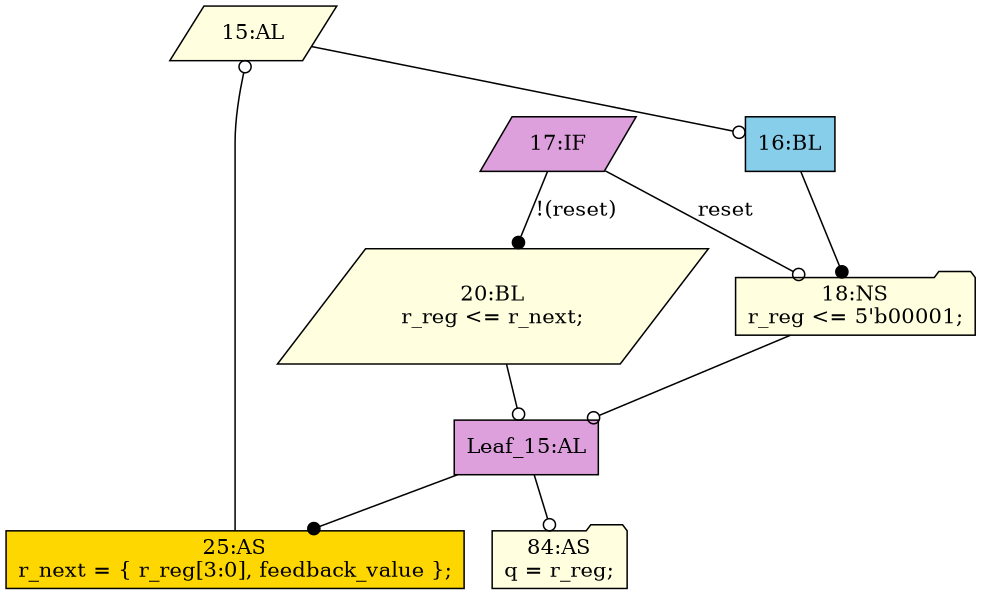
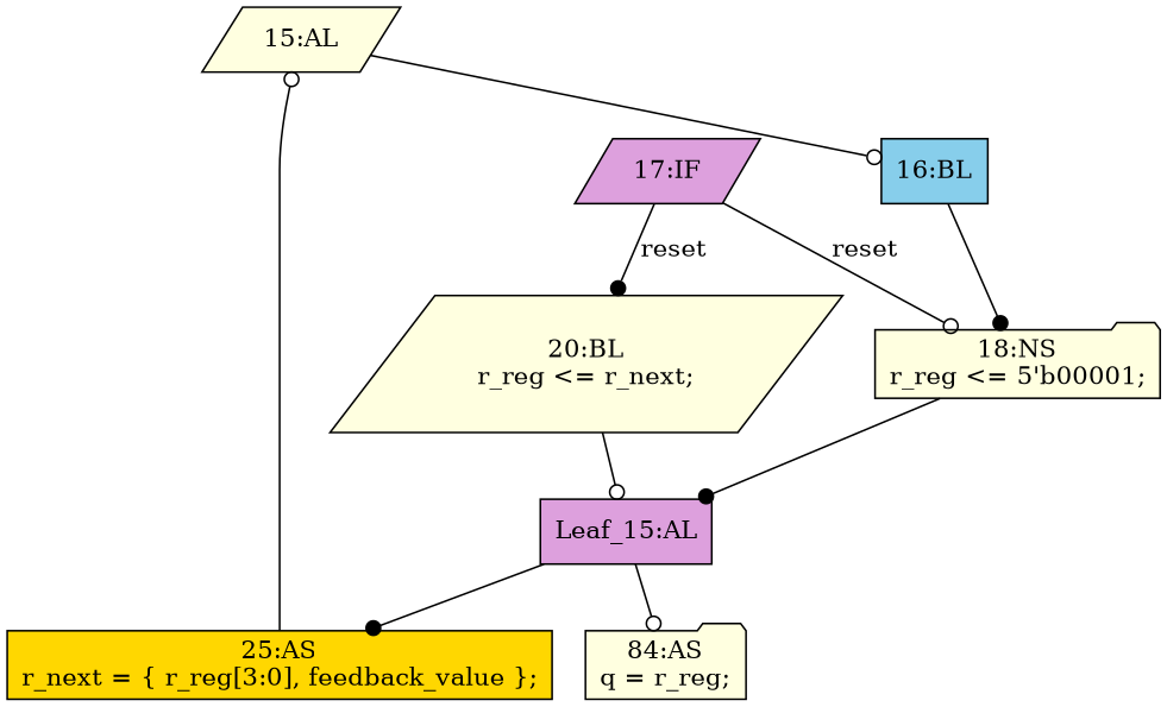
  strict digraph {
    node [fillcolor=lightyellow shape=parallelogram statements="[]" style=filled typ=Block]
    edge [arrowhead=odot cond="[]" lineno=None]
    n1 [ast="<pyverilog.vparser.ast.Always object at 0x7fe629c63790>" clk_sens=True label="15:AL" sens="['clk', 'reset']" typ=Always use_var="['reset', 'r_next']"]
    n2 [ast="<pyverilog.vparser.ast.Block object at 0x7fe629c633d0>" fillcolor=skyblue label="16:BL" shape=box]
    n3 [ast="<pyverilog.vparser.ast.NonblockingSubstitution object at 0x7fe629c63890>" label="18:NS\nr_reg <= 5'b00001;" shape=folder statements="[<pyverilog.vparser.ast.NonblockingSubstitution object at 0x7fe629c63890>]" typ=NonblockingSubstitution]
    n4 [ast="<pyverilog.vparser.ast.IfStatement object at 0x7fe629c63ed0>" fillcolor=plum label="17:IF" typ=IfStatement]
    n5 [ast="<pyverilog.vparser.ast.Block object at 0x7fe629c63210>" label="20:BL\nr_reg <= r_next;" statements="[<pyverilog.vparser.ast.NonblockingSubstitution object at 0x7fe6299ce4d0>]"]
    n6 [def_var="['r_reg']" fillcolor=plum label="Leaf_15:AL" shape=box statements="" typ=""]
    n7 [ast="<pyverilog.vparser.ast.Assign object at 0x7fe629c71450>" def_var="['q']" label="84:AS\nq = r_reg;" shape=folder typ=Assign use_var="['r_reg']"]
    n8 [ast="<pyverilog.vparser.ast.Assign object at 0x7fe629c66750>" def_var="['r_next']" fillcolor=gold label="25:AS\nr_next = { r_reg[3:0], feedback_value };" shape=box typ=Assign use_var="['r_reg', 'feedback_value']"]
    n1 -> n2
    n2 -> n3 [arrowhead=dot]
-   n3 -> n6
+   n3 -> n6 [arrowhead=dot]
    n4 -> n3 [cond="['reset']" label=reset lineno=17]
-   n4 -> n5 [arrowhead=dot cond="['reset']" label="!(reset)" lineno=17]
+   n4 -> n5 [arrowhead=dot cond="['reset']" label=reset lineno=17]
    n5 -> n6
    n6 -> n7 [cond="" lineno=""]
    n6 -> n8 [arrowhead=dot cond="" lineno=""]
    n8 -> n1 [cond="" lineno=""]
  }
